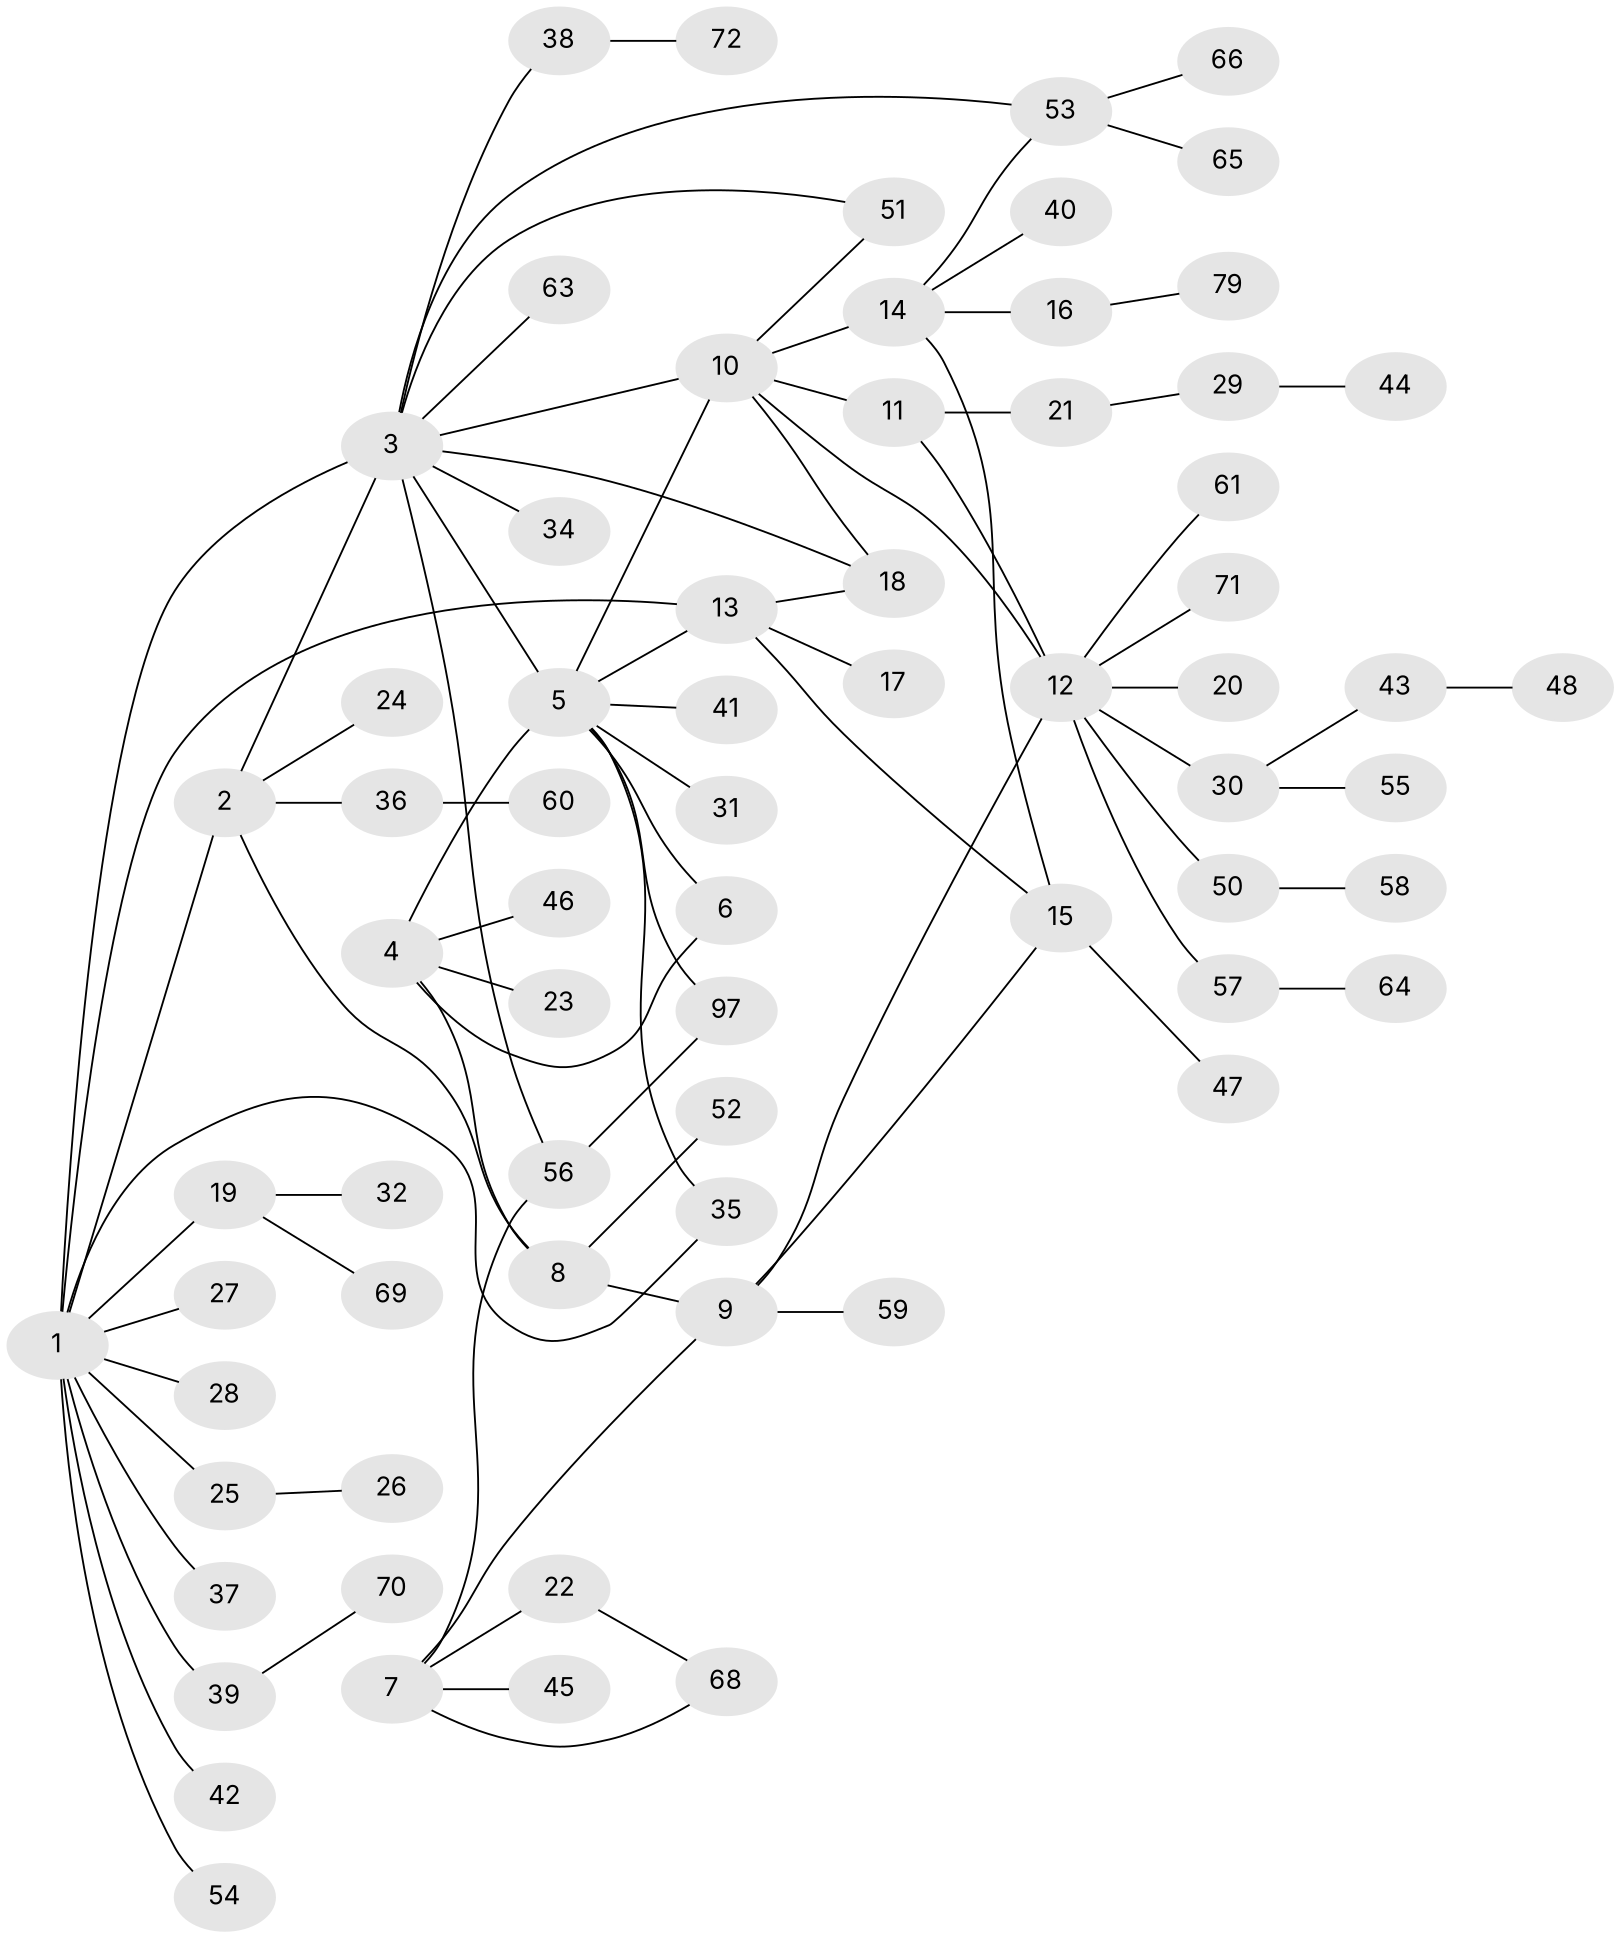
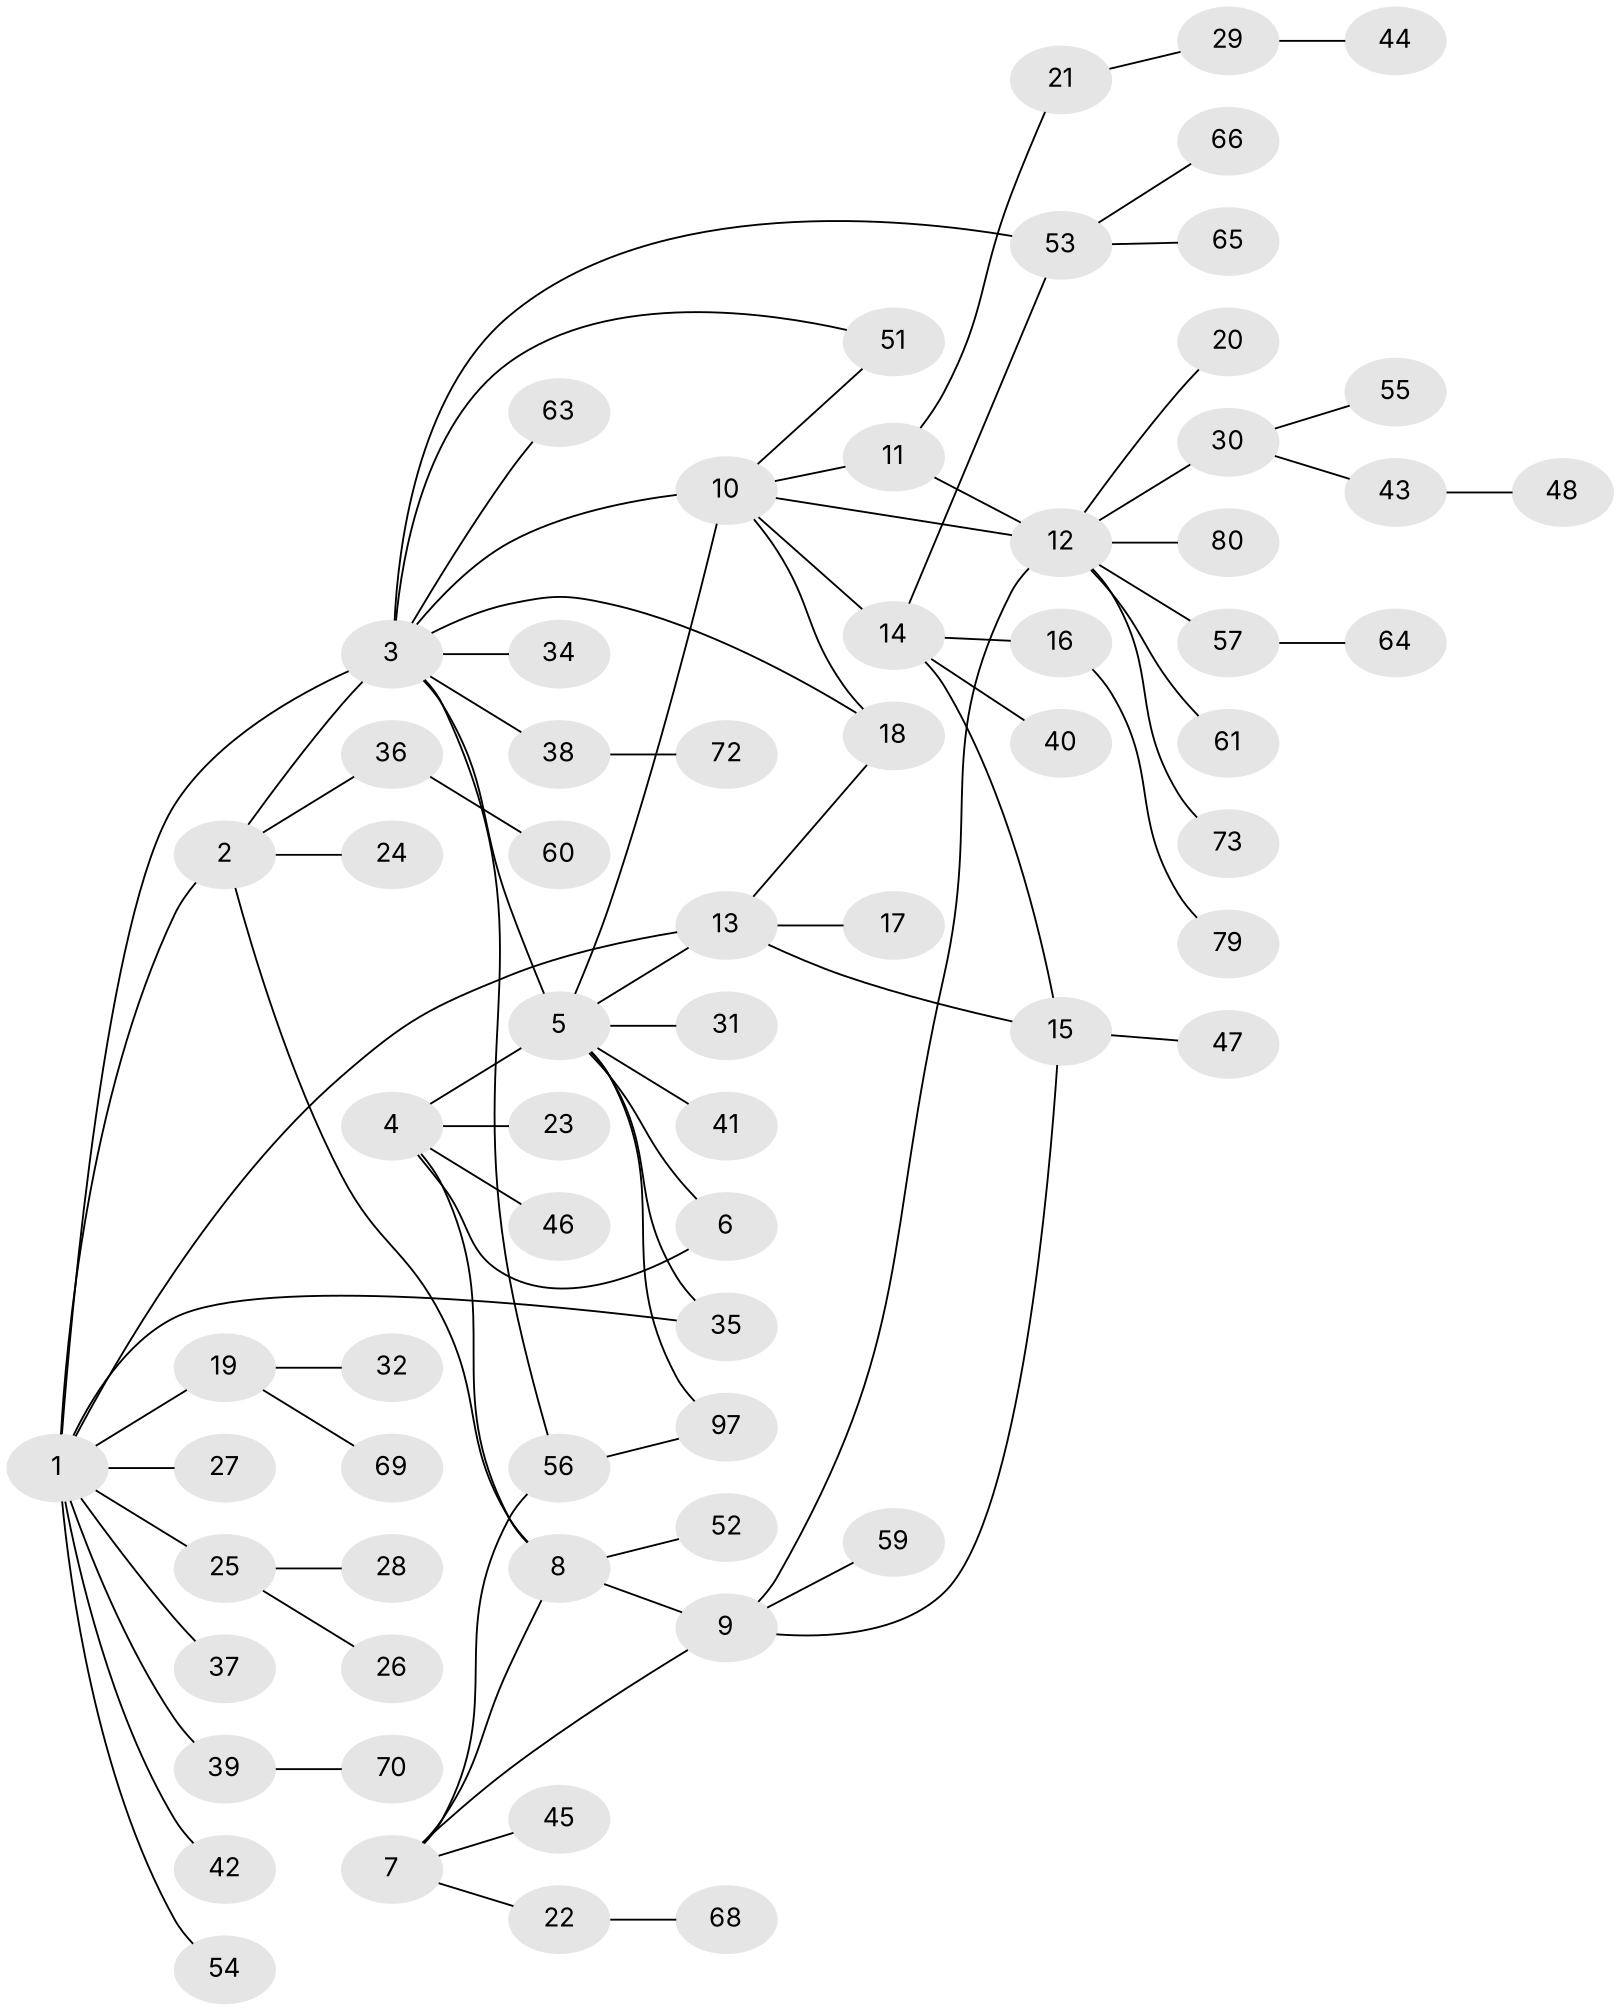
  graph {
    fontname=Inter
    rankdir=LR
    node [color=gray90 fontname=Inter style=filled]
    edge [fontname=Inter]
    1
    2
    3
    13
    19
    25
    27
    28
    35
    37
    39
    42
    54
    8
    24
    36
    5
    10
    18
    34
    38
    51
    53
    56
    63
    15
    17
    32
    69
    26
    70
    9
    52
    60
    6
    31
    41
    n38 [label=97]
    12
    11
    14
    n42 [label=72]
    65
    66
    4
    23
    46
    7
    22
    45
    59
    68
    20
    30
-   50
+   50 [label=80]
    57
    61
-   71
+   71 [label=73]
    47
    21
    16
    40
    29
    43
    55
-   58
    64
    n68 [label=79]
    44
    48
    1 -- 2
    1 -- 3
    1 -- 13
    1 -- 19
    1 -- 25
    1 -- 27
-   1 -- 28
+   25 -- 28
    1 -- 35
    1 -- 37
    1 -- 39
    1 -- 42
    1 -- 54
    2 -- 3
    2 -- 8
    2 -- 24
    2 -- 36
    3 -- 5
    3 -- 10
    3 -- 18
    3 -- 34
    3 -- 38
    3 -- 51
    3 -- 53
    3 -- 56
    3 -- 63
    13 -- 18
    13 -- 15
    13 -- 17
    19 -- 32
    19 -- 69
    25 -- 26
    39 -- 70
    8 -- 9
    8 -- 52
    36 -- 60
    5 -- 13
    5 -- 35
    5 -- 10
    5 -- 6
    5 -- 31
    5 -- 41
    5 -- n38
    10 -- 18
    10 -- 51
    10 -- 12
    10 -- 11
    10 -- 14
    38 -- n42
    53 -- 65
    53 -- 66
    56 -- n38
    15 -- 47
    9 -- 15
    9 -- 12
    9 -- 59
    12 -- 20
    12 -- 30
    12 -- 50
    12 -- 57
    12 -- 61
    12 -- 71
    11 -- 12
    11 -- 21
    14 -- 53
    14 -- 15
    14 -- 16
    14 -- 40
    4 -- 8
    4 -- 5
    4 -- 6
    4 -- 23
    4 -- 46
-   7 -- 68
+   7 -- 8
    7 -- 56
    7 -- 9
    7 -- 22
    7 -- 45
    22 -- 68
    30 -- 43
    30 -- 55
-   50 -- 58
    57 -- 64
    21 -- 29
    16 -- n68
    29 -- 44
    43 -- 48
  }
